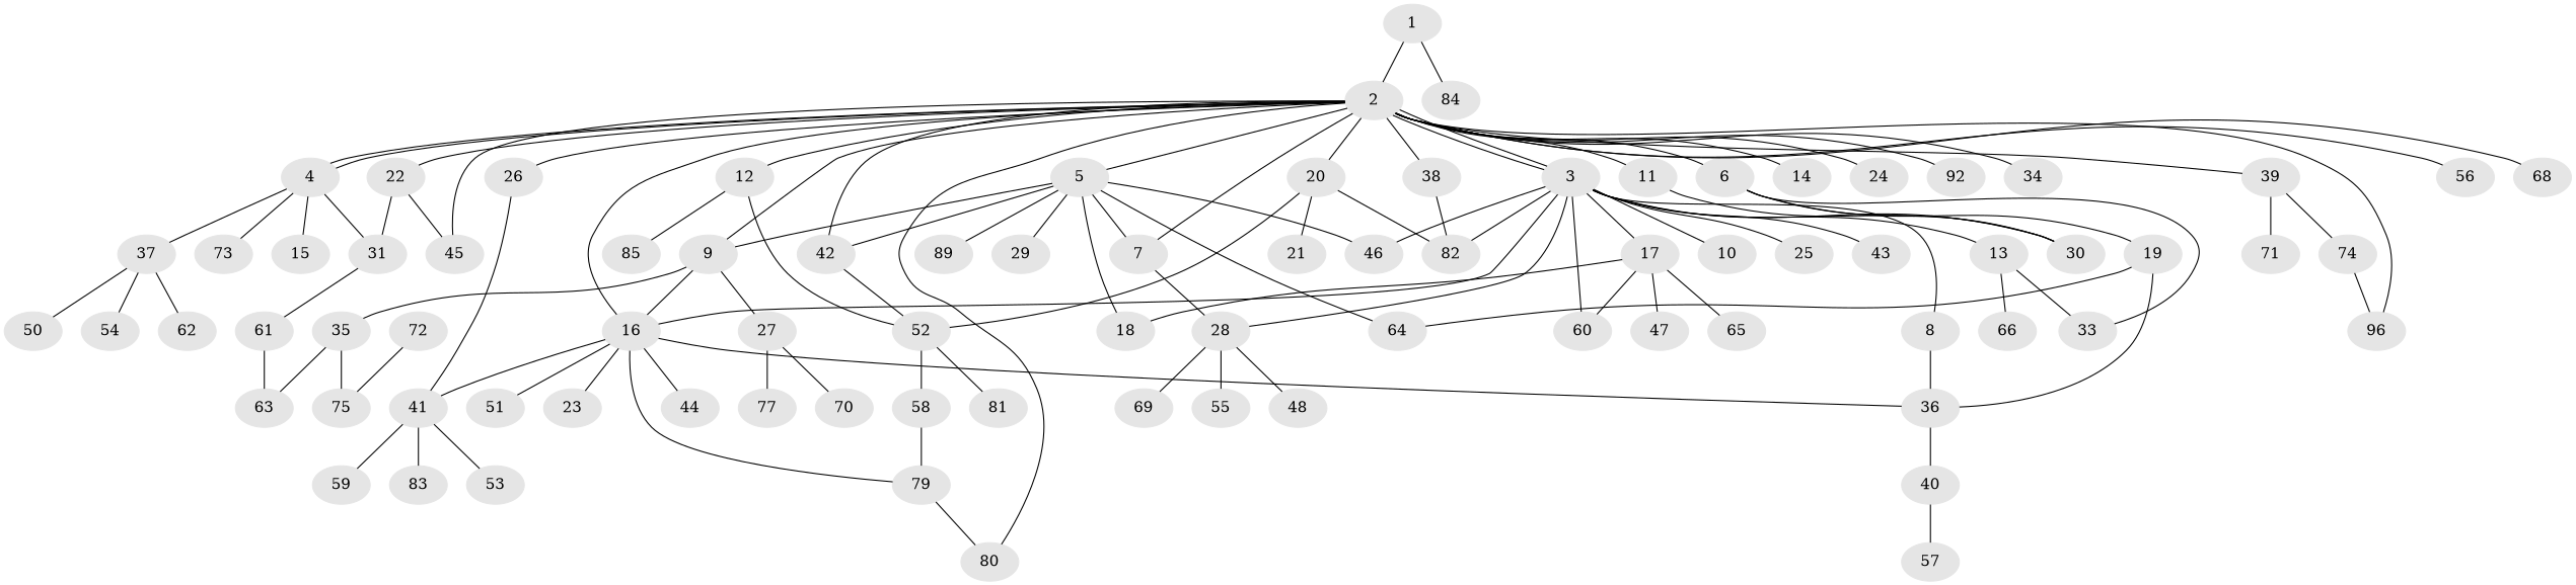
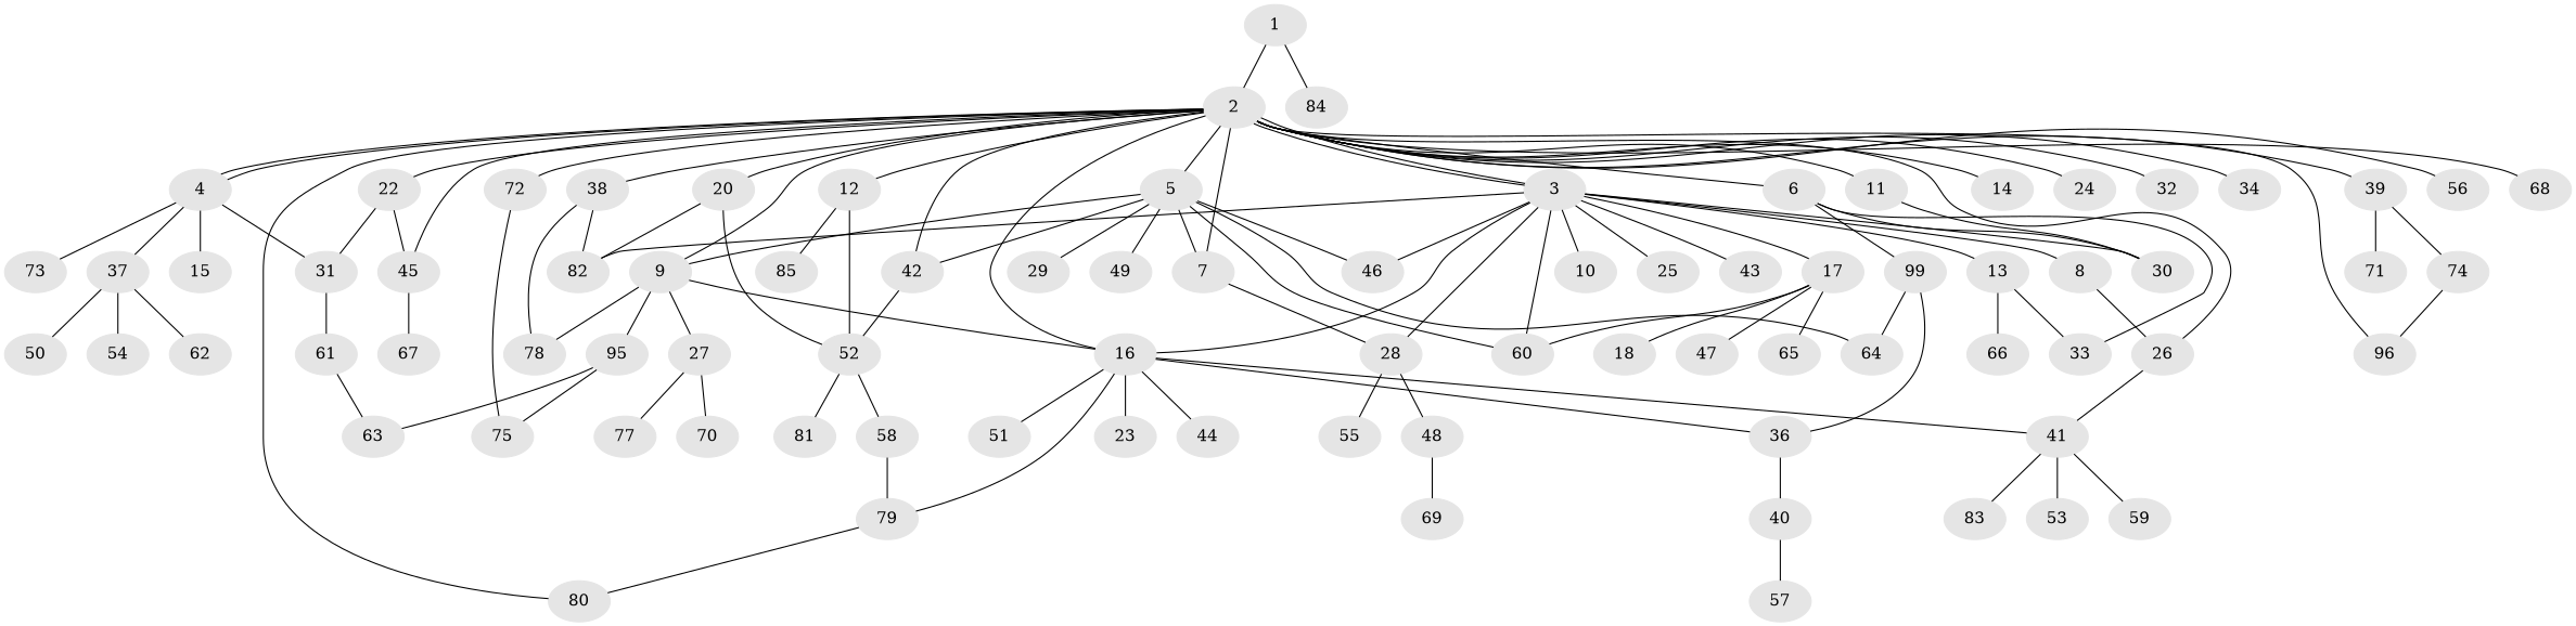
  graph {
    node [color=gray90 style=filled]
    1
    2
    84
    3
    4
    5
    6
    7
    9
    11
    12
    14
    16
    20
    22
    24
    26
-   32 [label=92]
+   32
    34
    38
    39
    42
    45
    56
    68
    72
    n27 [label=96]
    80
    8
    10
    13
    17
    25
    28
    30
    43
    46
    60
    82
    15
    31
    37
    73
    18
    29
-   49 [label=89]
+   49
    64
-   19
+   19 [label=99]
    33
-   35
+   35 [label=95]
    27
+   78
    52
    85
    23
    36
    41
    44
    51
    79
-   21
    63
    75
    71
    74
+   67
    66
    47
    65
    48
    55
    69
    61
    50
    54
    62
    70
    77
    58
    81
    40
    53
    59
    83
    57
    1 -- 2
    1 -- 84
    2 -- 3
    2 -- 3
    2 -- 4
    2 -- 4
    2 -- 5
    2 -- 6
    2 -- 7
    2 -- 9
    2 -- 11
    2 -- 12
    2 -- 14
    2 -- 16
    2 -- 20
    2 -- 22
    2 -- 24
    2 -- 26
    2 -- 32
    2 -- 34
    2 -- 38
    2 -- 39
    2 -- 42
    2 -- 45
    2 -- 56
    2 -- 68
+   2 -- 72
    2 -- n27
    2 -- 80
    3 -- 16
    3 -- 8
    3 -- 10
    3 -- 13
    3 -- 17
    3 -- 25
    3 -- 28
    3 -- 30
    3 -- 43
    3 -- 46
    3 -- 60
    3 -- 82
    4 -- 15
    4 -- 31
    4 -- 37
    4 -- 73
    5 -- 7
    5 -- 9
    5 -- 42
    5 -- 46
-   5 -- 18
+   5 -- 60
    5 -- 29
    5 -- 49
    5 -- 64
    6 -- 30
    6 -- 19
    6 -- 33
    7 -- 28
    9 -- 16
    9 -- 35
    9 -- 27
+   9 -- 78
    11 -- 30
    12 -- 52
    12 -- 85
    16 -- 23
    16 -- 36
    16 -- 41
    16 -- 44
    16 -- 51
    16 -- 79
    20 -- 82
    20 -- 52
-   20 -- 21
    22 -- 45
    22 -- 31
    26 -- 41
    38 -- 82
+   38 -- 78
    39 -- 71
    39 -- 74
    42 -- 52
+   45 -- 67
    72 -- 75
-   8 -- 36
+   8 -- 26
    13 -- 33
    13 -- 66
    17 -- 60
    17 -- 18
    17 -- 47
    17 -- 65
    28 -- 48
    28 -- 55
-   28 -- 69
+   48 -- 69
    31 -- 61
    37 -- 50
    37 -- 54
    37 -- 62
    19 -- 64
    19 -- 36
    35 -- 63
    35 -- 75
    27 -- 70
    27 -- 77
    52 -- 58
    52 -- 81
    36 -- 40
    41 -- 53
    41 -- 59
    41 -- 83
    79 -- 80
    74 -- n27
    61 -- 63
    58 -- 79
    40 -- 57
  }
